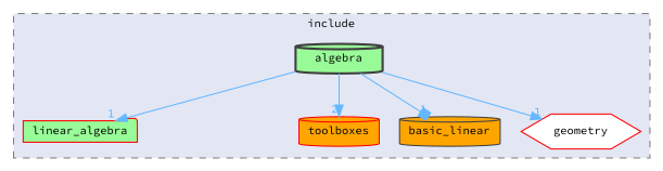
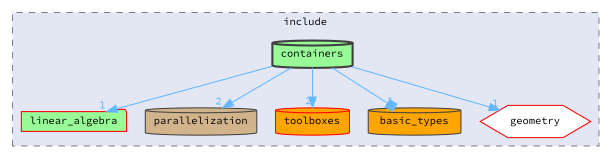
  digraph {
    compound=true
    fontname="Source Code Pro"
    node [color=red fillcolor=palegreen fontname="Source Code Pro" fontsize=10 shape=cylinder style=filled]
    edge [arrowhead=normal color=steelblue1 fontcolor=steelblue1 fontname="Source Code Pro" fontsize=10 headlabel=1 labeldistance=1.5 labelfontname=Helvetica labelfontsize=10]
    n1 [height=0.2 label=linear_algebra shape=folder width=0.4]
+   n2 [color=grey25 fillcolor=tan height=0.2 label=parallelization width=0.4]
    n3 [fillcolor=orange height=0.2 label=toolboxes width=0.4]
-   n4 [color=grey25 fillcolor=orange height=0.2 label=basic_linear width=0.4]
+   n4 [color=grey25 fillcolor=orange height=0.2 label=basic_types width=0.4]
    n5 [fillcolor=white height=0.2 label=geometry shape=hexagon width=0.4]
-   n6 [color=grey25 height=0.2 label=algebra style="filled,bold" width=0.4]
+   n6 [color=grey25 height=0.2 label=containers style="filled,bold" width=0.4]
    subgraph cluster_1 {
      bgcolor="#e3e7f4"
      fontsize=10
      label=include
      pencolor=grey50
      style="filled,dashed"
      n1
+     n2
      n3
      n4
      n5
      n6
    }
    n6 -> n1
+   n6 -> n2 [headlabel=2]
    n6 -> n3 [headlabel=2]
    n6 -> n4 [arrowhead=box]
    n6 -> n5
  }
